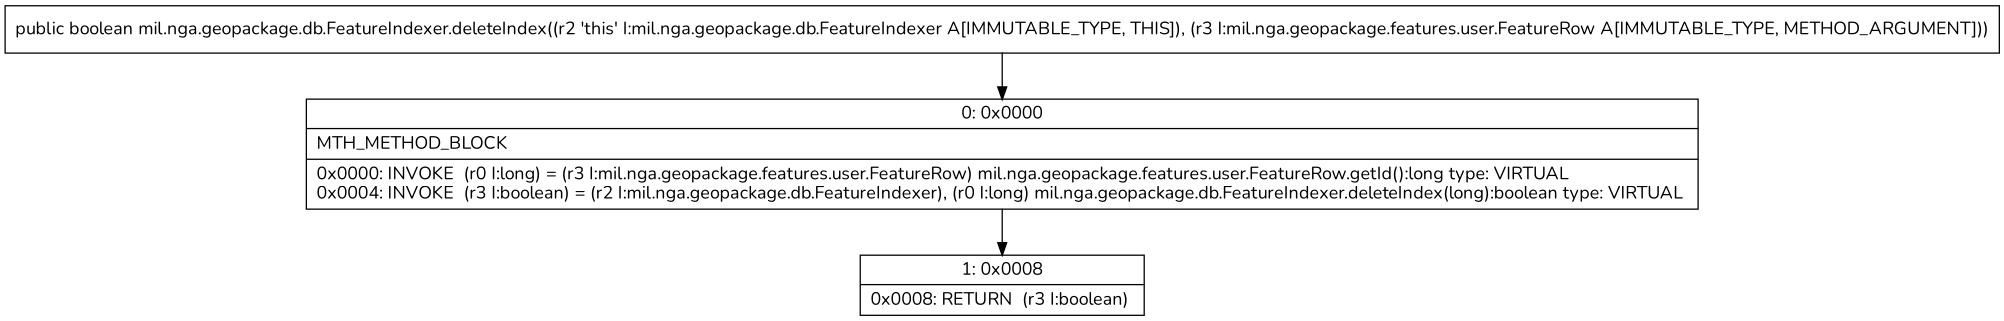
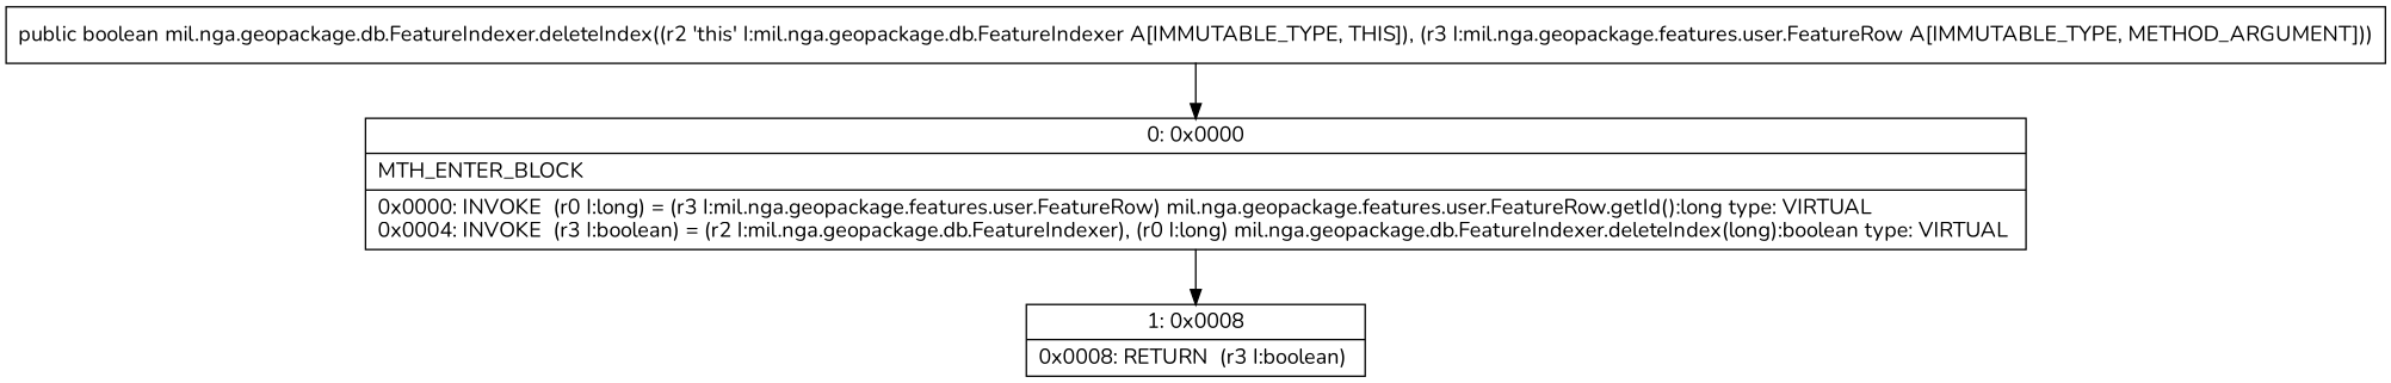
  digraph {
    fontname=Nunito
    node [shape=record fontname=Nunito]
    edge [fontname=Nunito]
-   n1 [label="{0\:\ 0x0000|MTH_METHOD_BLOCK\l|0x0000: INVOKE  (r0 I:long) = (r3 I:mil.nga.geopackage.features.user.FeatureRow) mil.nga.geopackage.features.user.FeatureRow.getId():long type: VIRTUAL \l0x0004: INVOKE  (r3 I:boolean) = (r2 I:mil.nga.geopackage.db.FeatureIndexer), (r0 I:long) mil.nga.geopackage.db.FeatureIndexer.deleteIndex(long):boolean type: VIRTUAL \l}"]
+   n1 [label="{0\:\ 0x0000|MTH_ENTER_BLOCK\l|0x0000: INVOKE  (r0 I:long) = (r3 I:mil.nga.geopackage.features.user.FeatureRow) mil.nga.geopackage.features.user.FeatureRow.getId():long type: VIRTUAL \l0x0004: INVOKE  (r3 I:boolean) = (r2 I:mil.nga.geopackage.db.FeatureIndexer), (r0 I:long) mil.nga.geopackage.db.FeatureIndexer.deleteIndex(long):boolean type: VIRTUAL \l}"]
    n2 [label="{1\:\ 0x0008|0x0008: RETURN  (r3 I:boolean) \l}"]
    n3 [label="{public boolean mil.nga.geopackage.db.FeatureIndexer.deleteIndex((r2 'this' I:mil.nga.geopackage.db.FeatureIndexer A[IMMUTABLE_TYPE, THIS]), (r3 I:mil.nga.geopackage.features.user.FeatureRow A[IMMUTABLE_TYPE, METHOD_ARGUMENT])) }"]
    n1 -> n2
    n3 -> n1
  }
